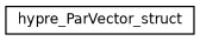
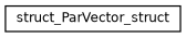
  digraph {
    rankdir=LR
-   n1 [color=black fillcolor=white fontname=Helvetica fontsize=10 height=0.2 label=hypre_ParVector_struct shape=record style=filled width=0.4]
+   n1 [color=black fillcolor=white fontname=Helvetica fontsize=10 height=0.2 label=struct_ParVector_struct shape=record style=filled width=0.4]
  }
